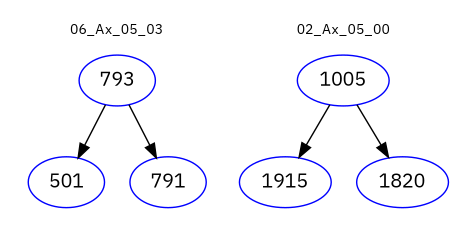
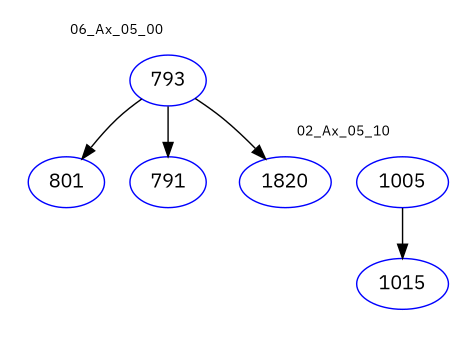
  digraph {
    fontname="IBM Plex Sans"
    node [color=blue fontname="IBM Plex Sans"]
    edge [color=black fontname="IBM Plex Sans"]
    n1 [label=793]
-   n2 [label=501]
+   n2 [label=801]
    n3 [label=791]
    n4 [label=1005]
-   n5 [label=1915]
+   n5 [label=1015]
    n6 [label=1820]
    subgraph cluster_1 {
      color=white
      fontsize=10
-     label="06_Ax_05_03"
+     label="06_Ax_05_00"
      n1
      n2
      n3
    }
    subgraph cluster_2 {
      color=white
      fontsize=10
-     label="02_Ax_05_00"
+     label="02_Ax_05_10"
      n4
      n5
      n6
    }
    n1 -> n2
    n1 -> n3
    n4 -> n5
-   n4 -> n6
+   n1 -> n6
  }
